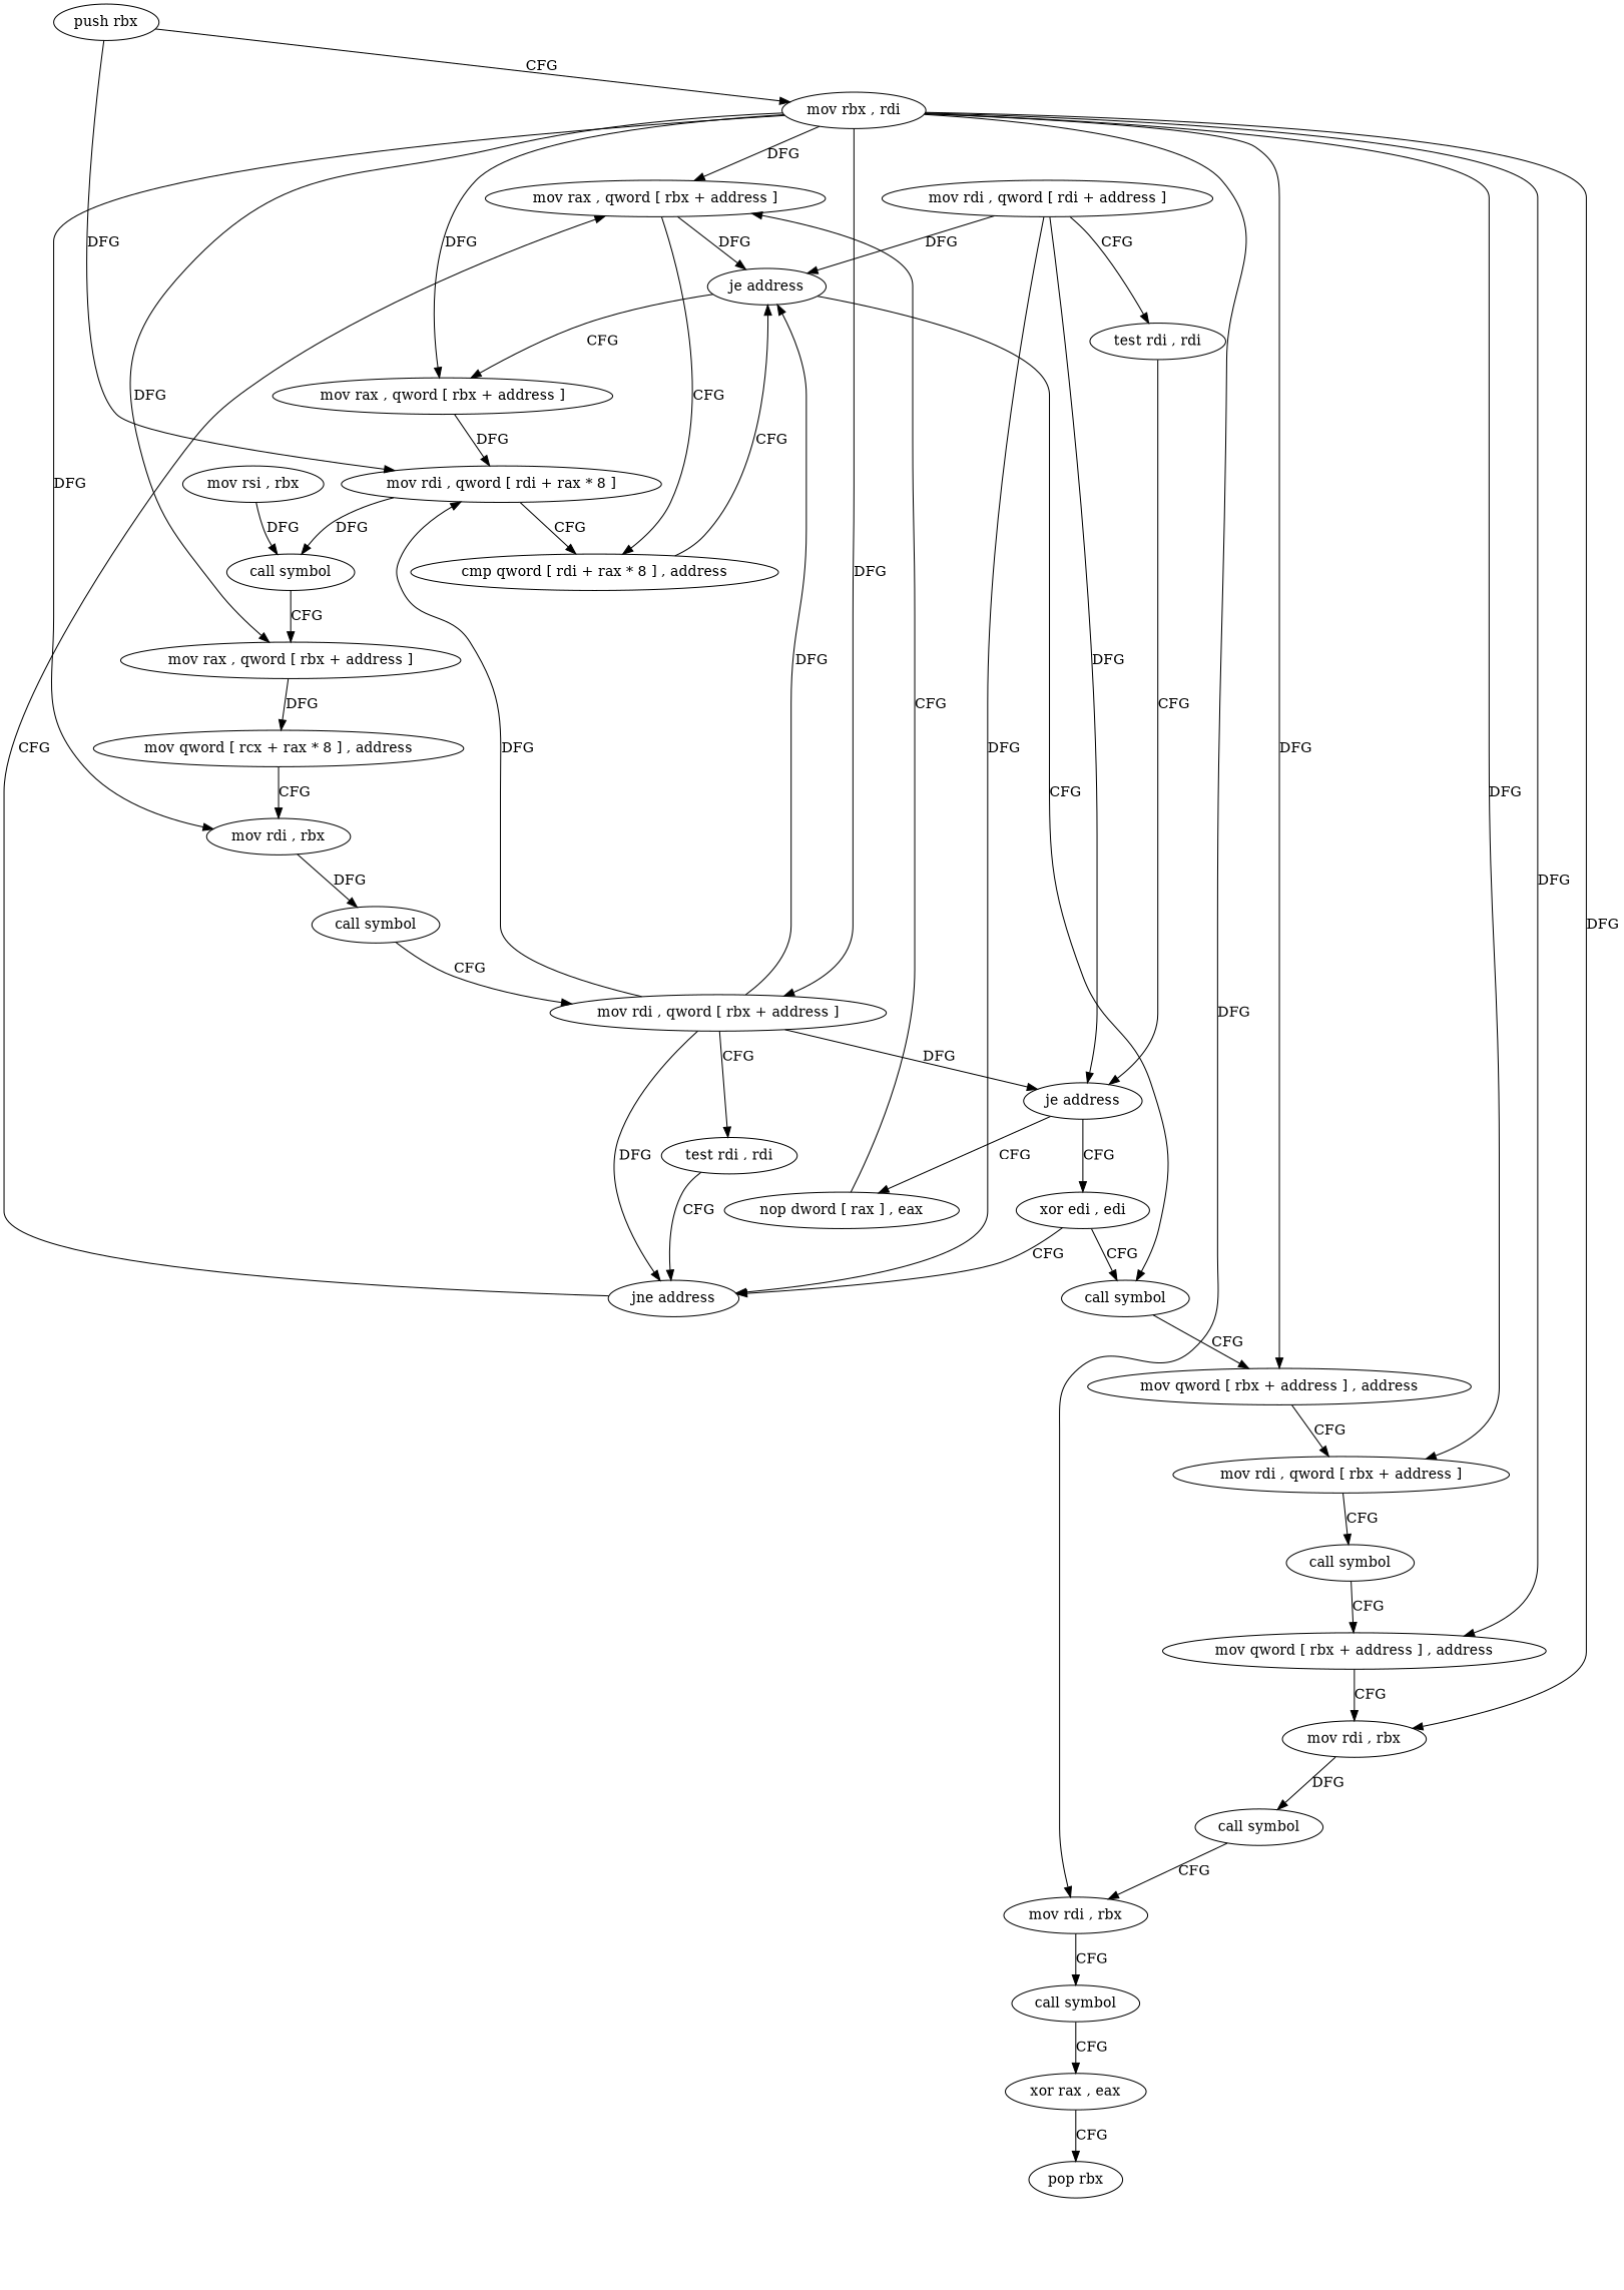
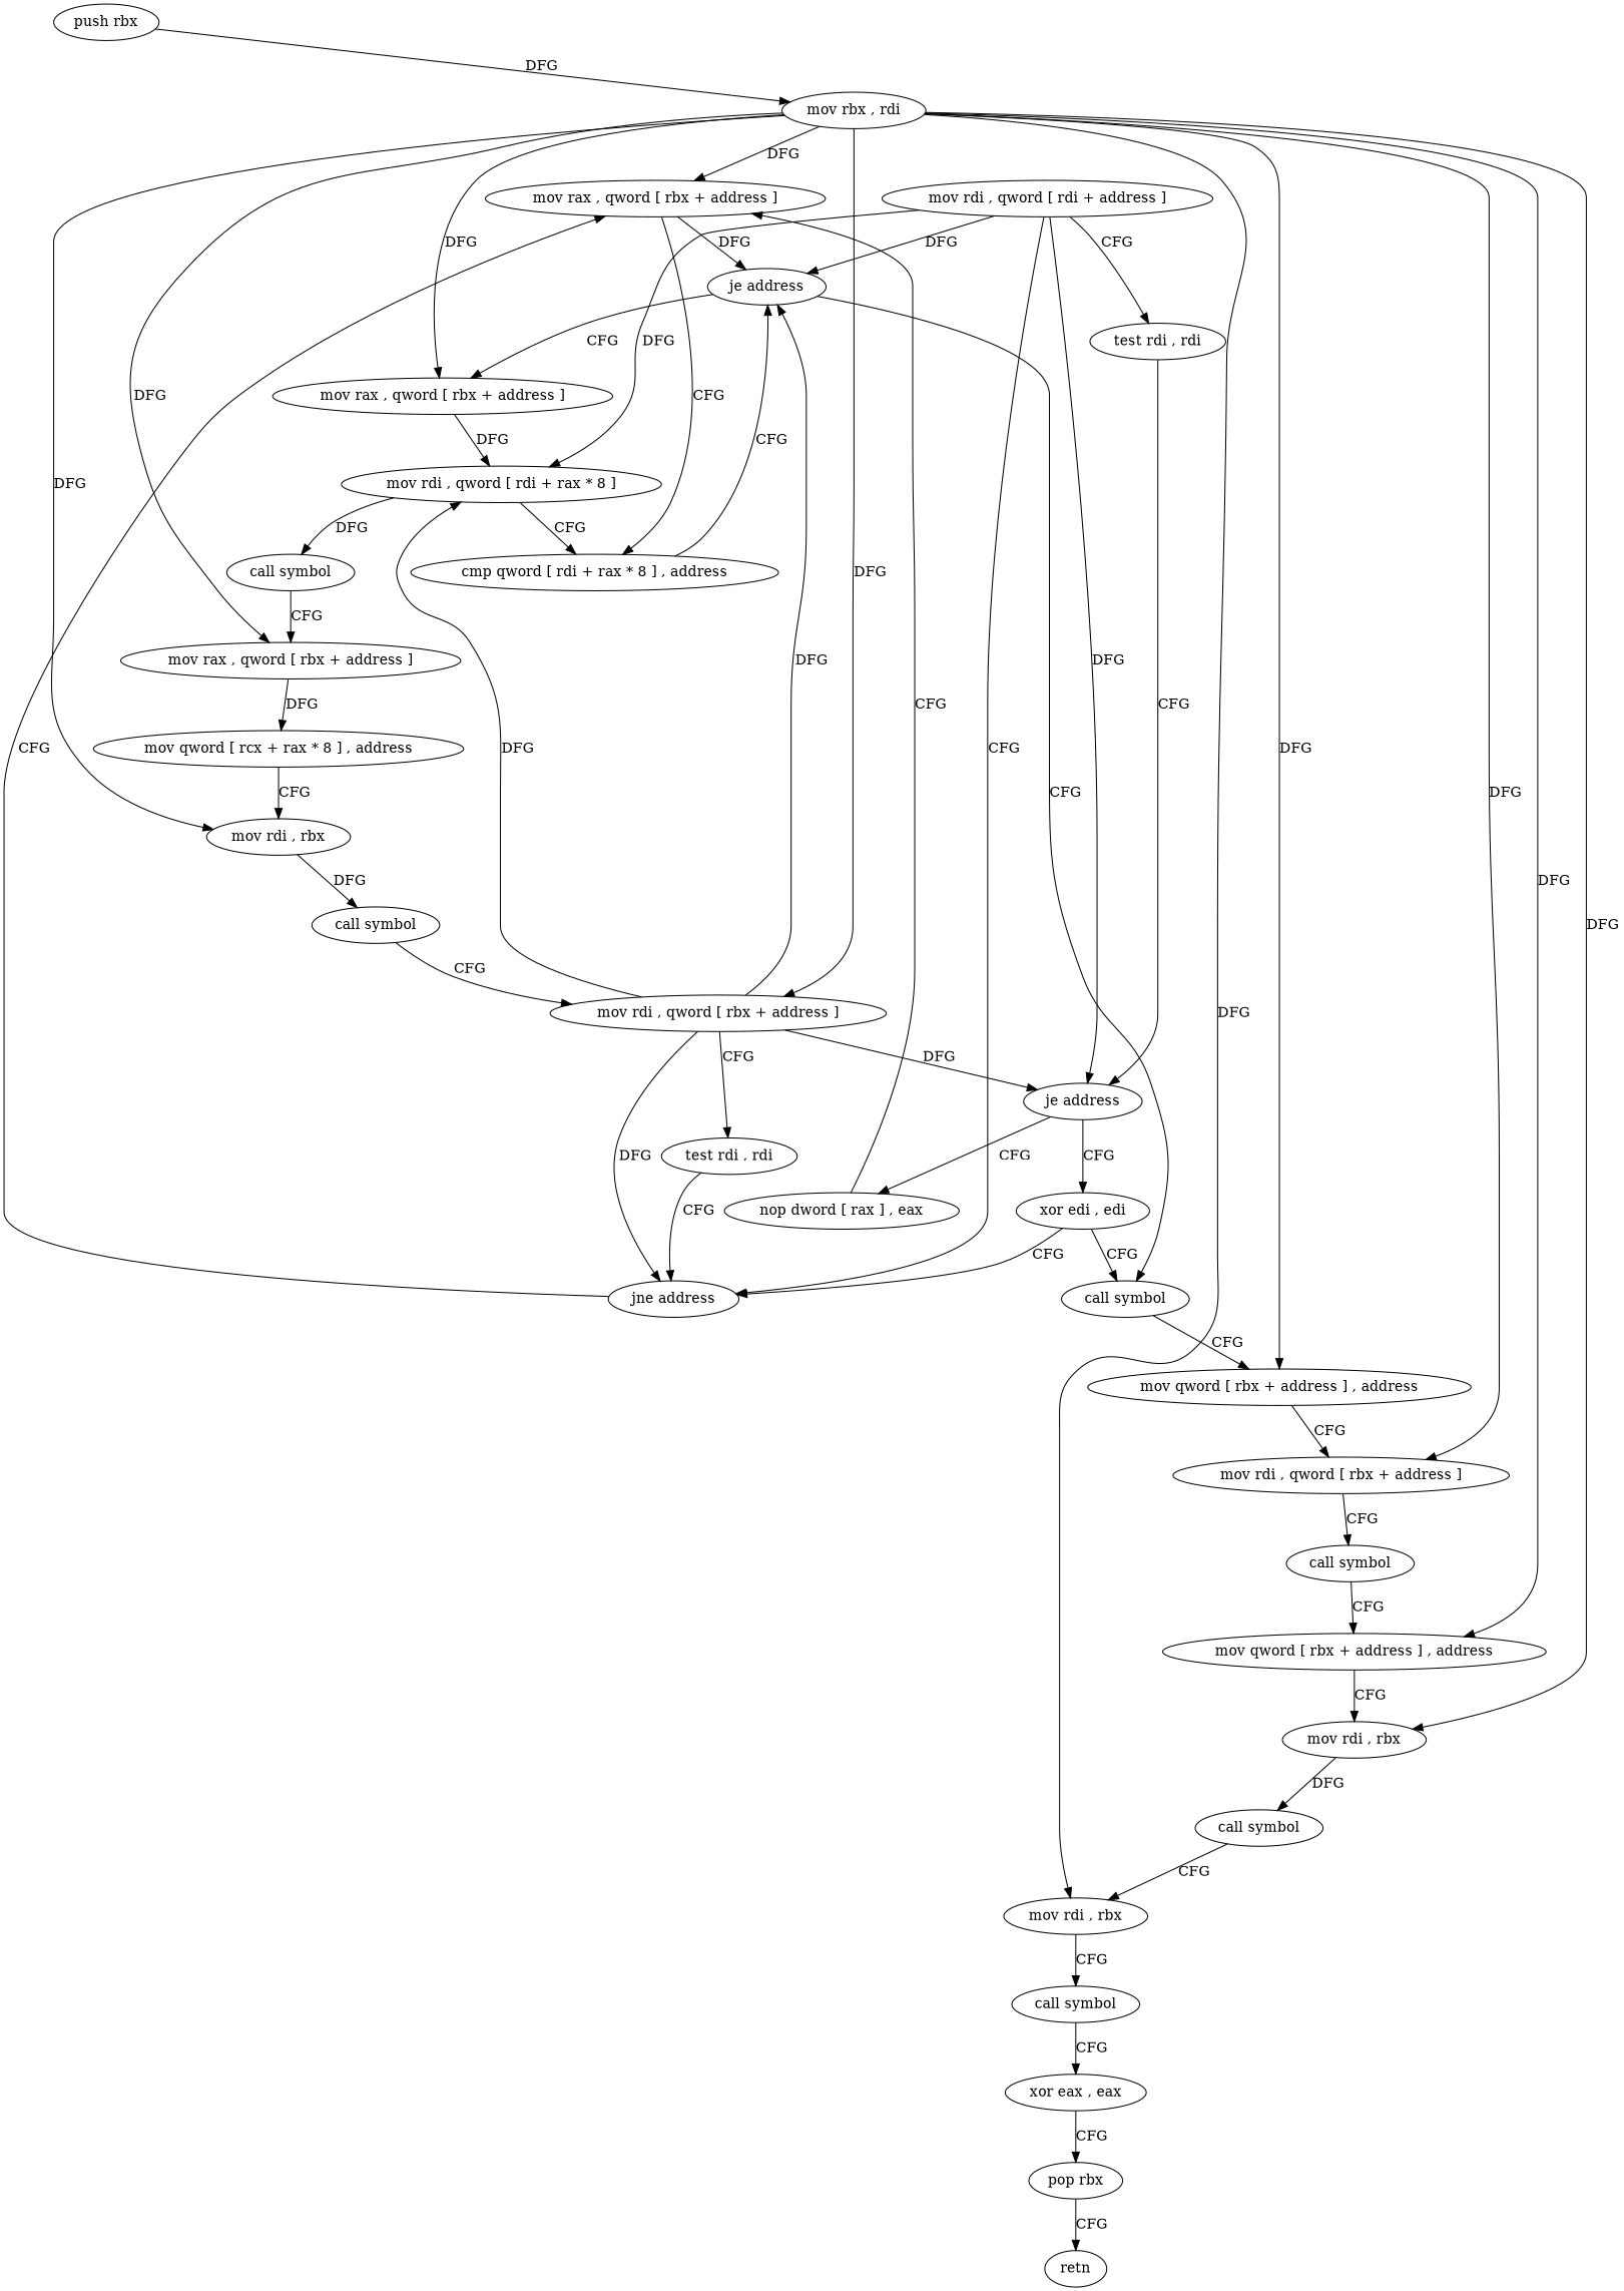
  digraph {
    n1 [label="push rbx"]
    n2 [label="mov rbx , rdi"]
    n3 [label="mov rax , qword [ rbx + address ]"]
    n4 [label="mov qword [ rbx + address ] , address"]
    n5 [label="mov rdi , qword [ rbx + address ]"]
    n6 [label="mov qword [ rbx + address ] , address"]
    n7 [label="mov rdi , rbx"]
    n8 [label="mov rdi , rbx"]
    n9 [label="mov rax , qword [ rbx + address ]"]
    n10 [label="mov rax , qword [ rbx + address ]"]
    n11 [label="mov rdi , rbx"]
    n12 [label="mov rdi , qword [ rbx + address ]"]
    n13 [label="mov rdi , qword [ rdi + address ]"]
    n14 [label="test rdi , rdi"]
    n15 [label="je address"]
    n16 [label="mov rdi , qword [ rdi + rax * 8 ]"]
    n17 [label="jne address"]
    n18 [label="je address"]
    n19 [label="cmp qword [ rdi + rax * 8 ] , address"]
    n20 [label="call symbol"]
    n21 [label="call symbol"]
    n22 [label="call symbol"]
-   n23 [label="mov rsi , rbx"]
    n24 [label="call symbol"]
    n25 [label="mov qword [ rcx + rax * 8 ] , address"]
    n26 [label="call symbol"]
    n27 [label="test rdi , rdi"]
    n28 [label="xor edi , edi"]
    n29 [label="nop dword [ rax ] , eax"]
    n30 [label="call symbol"]
-   n31 [label="xor rax , eax"]
+   n31 [label="xor eax , eax"]
    n32 [label="pop rbx"]
-   n1 -> n2 [label=CFG]
+   n33 [label=retn]
+   n1 -> n2 [label=DFG]
    n2 -> n3 [label=DFG]
    n2 -> n4 [label=DFG]
    n2 -> n5 [label=DFG]
    n2 -> n6 [label=DFG]
    n2 -> n7 [label=DFG]
    n2 -> n8 [label=DFG]
    n2 -> n9 [label=DFG]
    n2 -> n10 [label=DFG]
    n2 -> n11 [label=DFG]
    n2 -> n12 [label=DFG]
    n3 -> n18 [label=DFG]
    n3 -> n19 [label=CFG]
    n4 -> n5 [label=CFG]
    n5 -> n20 [label=CFG]
    n6 -> n7 [label=CFG]
    n7 -> n21 [label=DFG]
    n8 -> n22 [label=CFG]
    n9 -> n16 [label=DFG]
    n10 -> n25 [label=DFG]
    n11 -> n26 [label=DFG]
    n12 -> n15 [label=DFG]
    n12 -> n16 [label=DFG]
    n12 -> n17 [label=DFG]
    n12 -> n18 [label=DFG]
    n12 -> n27 [label=CFG]
    n13 -> n14 [label=CFG]
    n13 -> n15 [label=DFG]
-   n1 -> n16 [label=DFG]
-   n13 -> n17 [label=DFG]
+   n13 -> n16 [label=DFG]
+   n13 -> n17 [label=CFG]
    n13 -> n18 [label=DFG]
    n14 -> n15 [label=CFG]
    n15 -> n28 [label=CFG]
    n15 -> n29 [label=CFG]
    n16 -> n19 [label=CFG]
    n16 -> n24 [label=DFG]
    n17 -> n3 [label=CFG]
    n18 -> n9 [label=CFG]
    n18 -> n30 [label=CFG]
    n19 -> n18 [label=CFG]
    n20 -> n6 [label=CFG]
    n21 -> n8 [label=CFG]
    n22 -> n31 [label=CFG]
-   n23 -> n24 [label=DFG]
    n24 -> n10 [label=CFG]
    n25 -> n11 [label=CFG]
    n26 -> n12 [label=CFG]
    n27 -> n17 [label=CFG]
    n28 -> n17 [label=CFG]
    n28 -> n30 [label=CFG]
    n29 -> n3 [label=CFG]
    n30 -> n4 [label=CFG]
    n31 -> n32 [label=CFG]
+   n32 -> n33 [label=CFG]
  }
